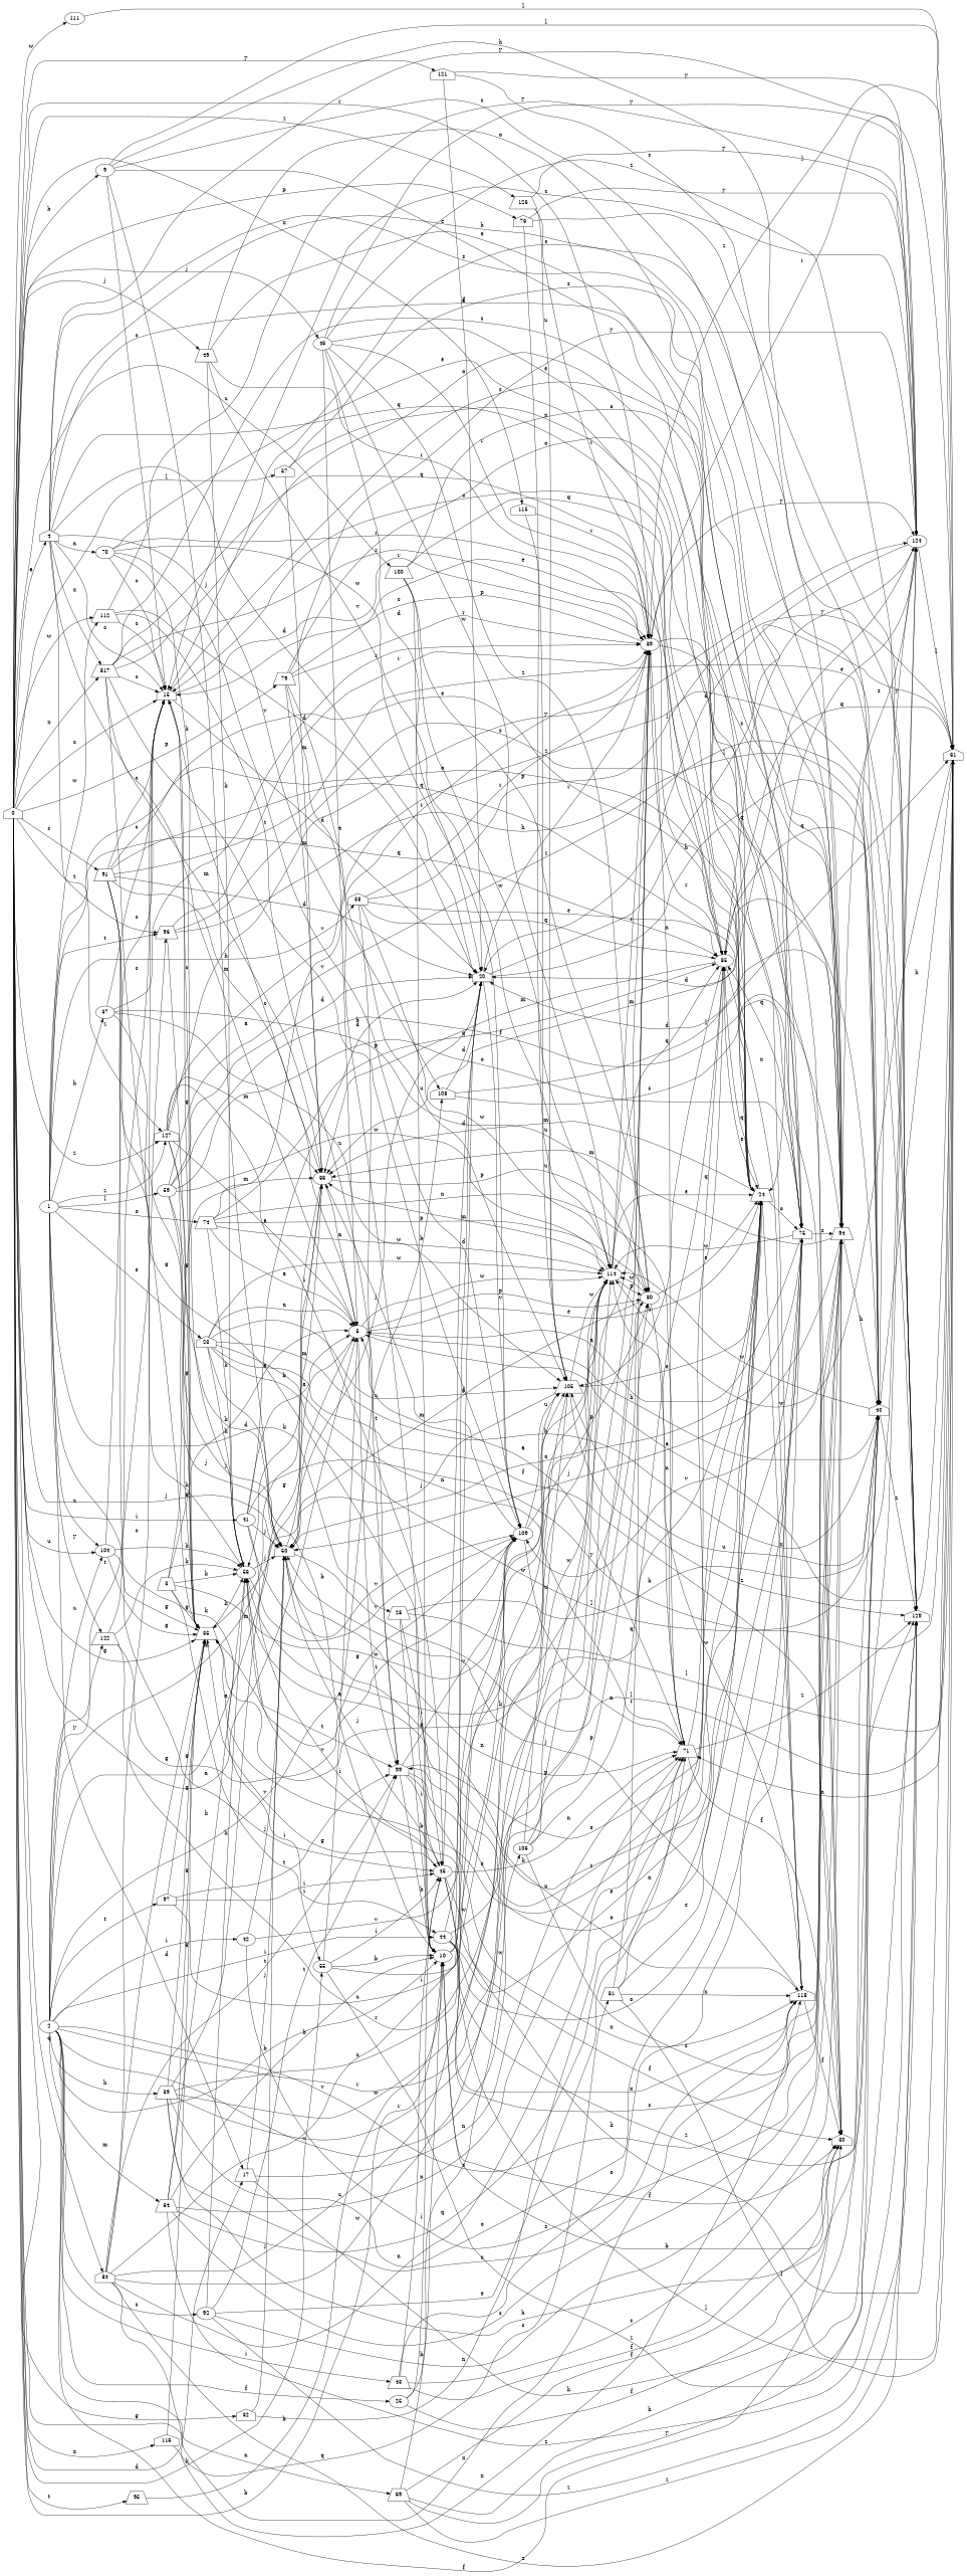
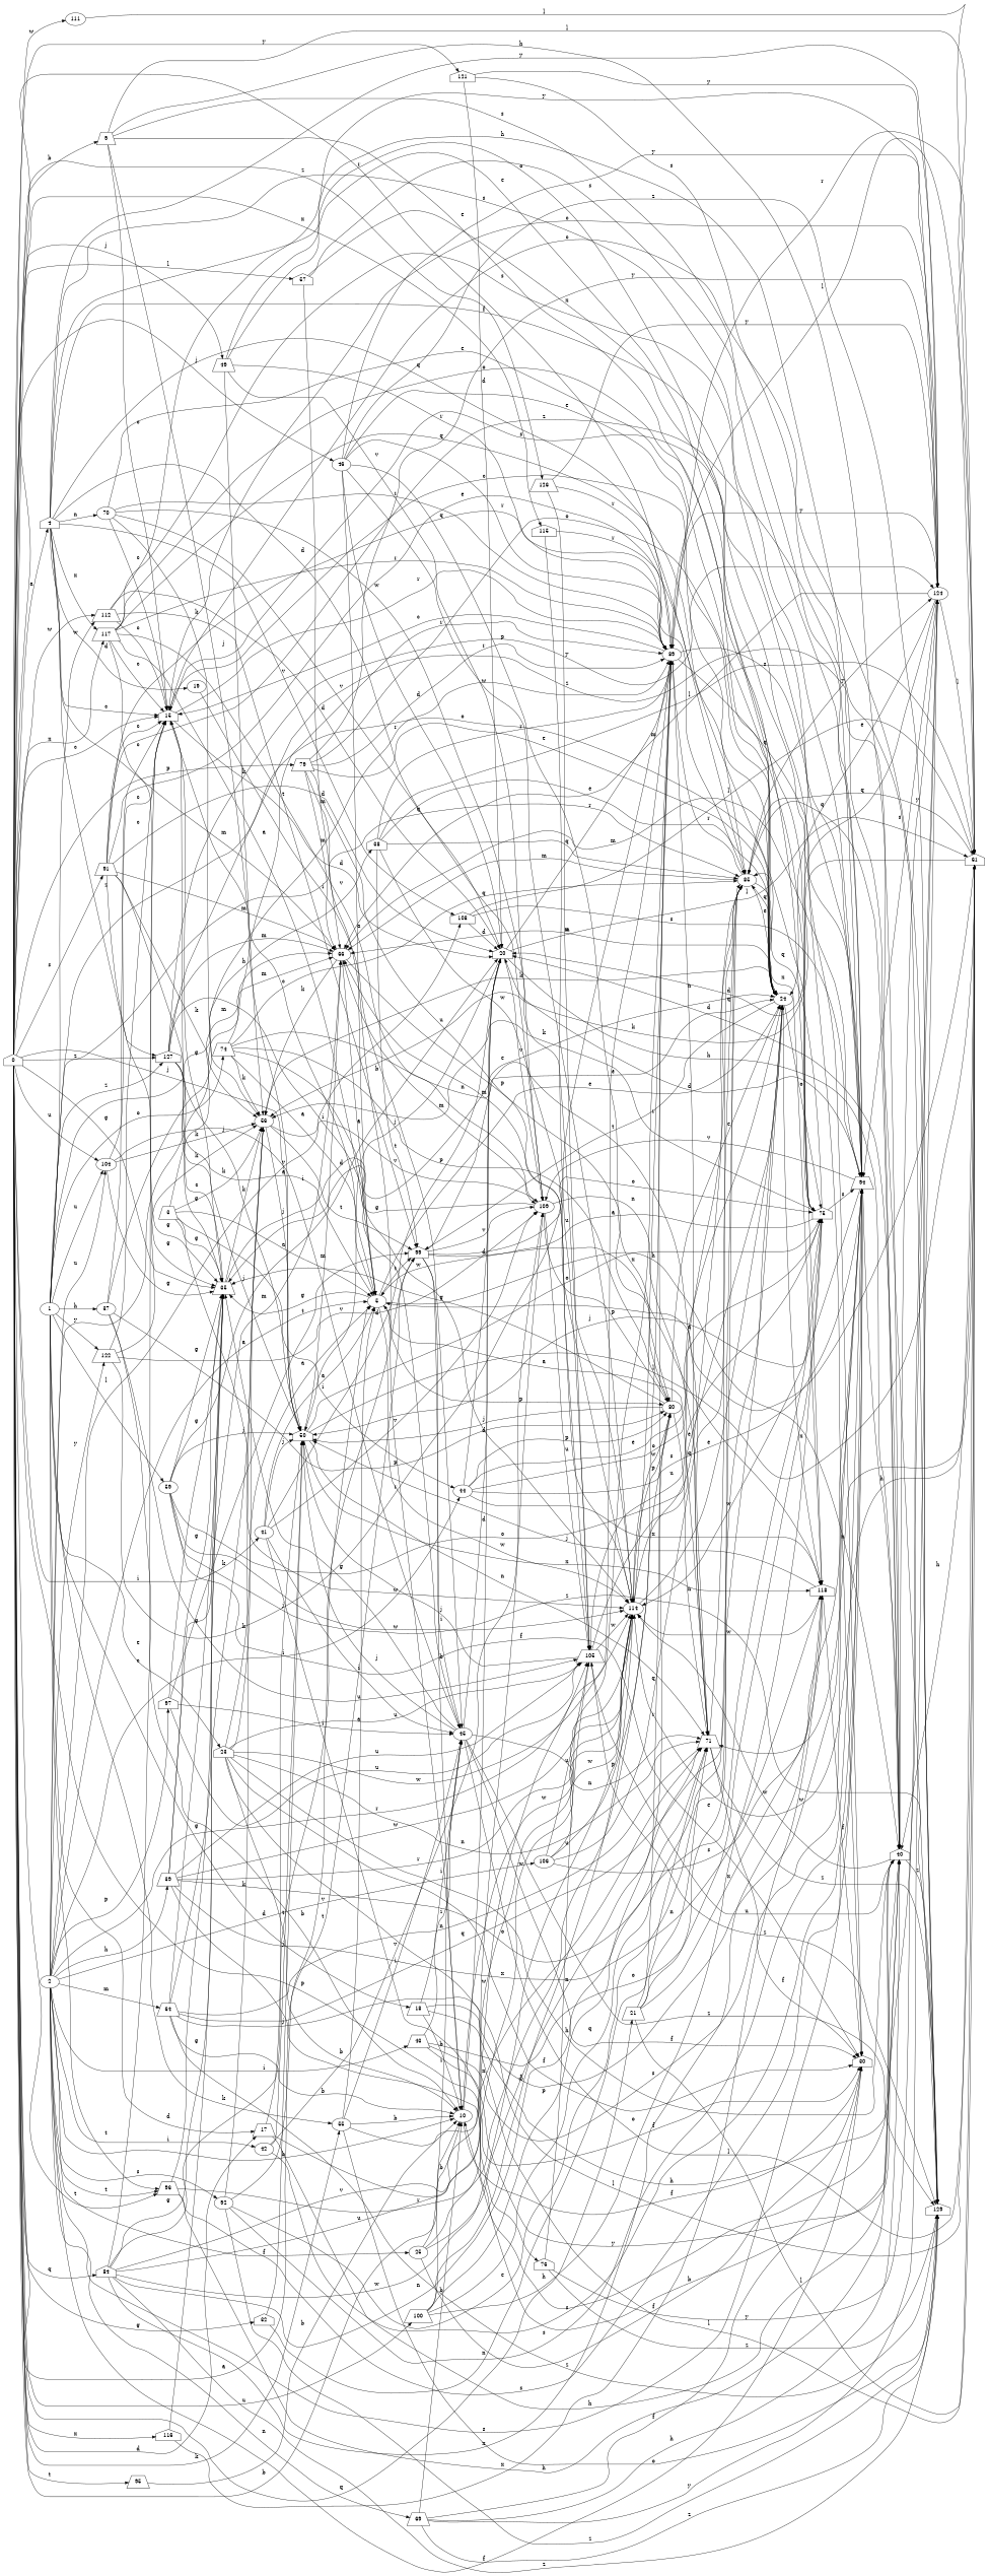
  strict digraph {
    rankdir=LR
    node [shape=ellipse]
    0 [shape=house]
    4 [shape=house]
    5
-   9
+   9 [shape=trapezium]
    10
    15 [shape=house]
    17 [shape=trapezium]
    32 [shape=house]
    35 [shape=trapezium]
    41
    46
    49 [shape=trapezium]
    50 [shape=house]
    55
    57 [shape=house]
    76 [shape=house]
    79 [shape=trapezium]
-   81 [shape=trapezium]
+   81 [shape=trapezium label=21]
    84 [shape=house]
    89
    91 [shape=trapezium]
    95 [shape=trapezium]
    96 [shape=trapezium]
    100 [shape=trapezium]
    104
    111
    112 [shape=trapezium]
    115 [shape=house]
    116 [shape=house]
-   117 [shape=trapezium label=817]
+   117 [shape=trapezium]
    121 [shape=house]
    126 [shape=trapezium]
    127 [shape=house]
    85
    30 [shape=house]
    66
    94 [shape=trapezium]
    108 [shape=house]
+   19
    20 [shape=house]
    40 [shape=house]
    70
    124
    114
-   24 [shape=trapezium]
+   24
    80
    99 [shape=house]
    61 [shape=house]
    71 [shape=trapezium]
    56
    45
    109
    129 [shape=house]
    75 [shape=house]
    118 [shape=house]
    105 [shape=trapezium]
    1
-   18 [shape=trapezium label=28]
+   18 [shape=trapezium]
    23 [shape=house]
    37
    38 [shape=house]
    59
    74 [shape=trapezium]
    122 [shape=trapezium]
    2
    25
    39 [shape=trapezium]
    42
    43 [shape=trapezium]
    44
    64 [shape=trapezium]
    69 [shape=trapezium]
    92
    97 [shape=house]
    106
    3 [shape=trapezium]
    0 -> 4 [label=a]
    0 -> 5 [label=a]
    0 -> 9 [label=b]
    0 -> 10 [label=b]
    0 -> 15 [label=c]
    0 -> 17 [label=d]
    0 -> 32 [label=g]
    0 -> 35 [label=g]
    0 -> 41 [label=i]
    0 -> 46 [label=j]
    0 -> 49 [label=j]
    0 -> 50 [label=j]
    0 -> 55 [label=k]
    0 -> 57 [label=l]
    0 -> 76 [label=p]
    0 -> 79 [label=p]
    0 -> 81 [label=q]
    0 -> 84 [label=q]
    0 -> 89 [label=r]
    0 -> 91 [label=s]
    0 -> 95 [label=t]
    0 -> 96 [label=t]
    0 -> 100 [label=u]
    0 -> 104 [label=u]
    0 -> 111 [label=w]
    0 -> 112 [label=w]
    0 -> 115 [label=x]
    0 -> 116 [label=x]
    0 -> 117 [label=x]
    0 -> 121 [label=y]
    0 -> 126 [label=z]
    0 -> 127 [label=z]
    4 -> 15 [label=c]
    4 -> 117 [label=x]
    4 -> 127 [label=z]
    4 -> 85 [label=q]
    4 -> 30 [label=f]
    4 -> 66 [label=m]
    4 -> 94 [label=s]
    4 -> 108 [label=v]
+   4 -> 19 [label=d]
    4 -> 20 [label=d]
    4 -> 40 [label=h]
    4 -> 70 [label=n]
    4 -> 124 [label=y]
    5 -> 15 [label=c]
    5 -> 35 [label=g]
    5 -> 40 [label=h]
    5 -> 114 [label=w]
    5 -> 24 [label=e]
    5 -> 80 [label=p]
    5 -> 99 [label=t]
    9 -> 15 [label=c]
    9 -> 50 [label=j]
    9 -> 94 [label=s]
    9 -> 40 [label=h]
    9 -> 24 [label=e]
    9 -> 61 [label=l]
    10 -> 30 [label=f]
    10 -> 20 [label=d]
    10 -> 114 [label=w]
    15 -> 35 [label=g]
    15 -> 89 [label=r]
    15 -> 94 [label=s]
    15 -> 20 [label=d]
    17 -> 50 [label=j]
    17 -> 40 [label=h]
    17 -> 71 [label=n]
    32 -> 50 [label=j]
    32 -> 71 [label=n]
    35 -> 15 [label=c]
    35 -> 24 [label=e]
    35 -> 56 [label=k]
    41 -> 5 [label=a]
    41 -> 50 [label=j]
    41 -> 20 [label=d]
    41 -> 124 [label=y]
    41 -> 45 [label=i]
    41 -> 109 [label=v]
    46 -> 5 [label=a]
    46 -> 89 [label=r]
    46 -> 20 [label=d]
    46 -> 124 [label=y]
    46 -> 114 [label=w]
    46 -> 24 [label=e]
    46 -> 80 [label=p]
    46 -> 129 [label=z]
    49 -> 89 [label=r]
    49 -> 24 [label=e]
    49 -> 56 [label=k]
    49 -> 109 [label=v]
    49 -> 75 [label=o]
    50 -> 66 [label=m]
    50 -> 61 [label=l]
    50 -> 71 [label=n]
    50 -> 75 [label=o]
    50 -> 118 [label=x]
    55 -> 5 [label=a]
    55 -> 10 [label=b]
    55 -> 114 [label=w]
    55 -> 45 [label=i]
-   55 -> 129 [label=z]
+   55 -> 129 [label=o]
    57 -> 66 [label=m]
    57 -> 94 [label=s]
    57 -> 118 [label=x]
    76 -> 124 [label=y]
    76 -> 129 [label=z]
    76 -> 105 [label=u]
    79 -> 10 [label=b]
    79 -> 89 [label=r]
    79 -> 66 [label=m]
    79 -> 124 [label=y]
    79 -> 24 [label=e]
    79 -> 75 [label=o]
    79 -> 105 [label=u]
    81 -> 89 [label=r]
    81 -> 24 [label=e]
    81 -> 61 [label=l]
    81 -> 71 [label=n]
    81 -> 118 [label=x]
    84 -> 15 [label=c]
    84 -> 35 [label=g]
    84 -> 114 [label=w]
    84 -> 99 [label=t]
    84 -> 71 [label=n]
    84 -> 109 [label=v]
    84 -> 129 [label=z]
    84 -> 118 [label=x]
    84 -> 105 [label=u]
    89 -> 15 [label=c]
    89 -> 30 [label=q]
    89 -> 94 [label=s]
    89 -> 124 [label=y]
    89 -> 61 [label=l]
    89 -> 71 [label=n]
    91 -> 15 [label=c]
    91 -> 35 [label=g]
    91 -> 50 [label=j]
    91 -> 85 [label=q]
    91 -> 66 [label=m]
    91 -> 20 [label=d]
    91 -> 24 [label=e]
    91 -> 56 [label=k]
    91 -> 129 [label=z]
    95 -> 10 [label=b]
    96 -> 35 [label=g]
    96 -> 89 [label=r]
    96 -> 94 [label=s]
    96 -> 40 [label=h]
    100 -> 10 [label=b]
    100 -> 85 [label=q]
    100 -> 114 [label=w]
    100 -> 80 [label=p]
    100 -> 75 [label=o]
    104 -> 15 [label=c]
    104 -> 35 [label=g]
    104 -> 56 [label=k]
    104 -> 45 [label=i]
    111 -> 61 [label=l]
    112 -> 15 [label=c]
    112 -> 20 [label=d]
    112 -> 124 [label=y]
    112 -> 99 [label=t]
    115 -> 89 [label=r]
    115 -> 105 [label=u]
    116 -> 35 [label=g]
    116 -> 118 [label=x]
    117 -> 5 [label=a]
    117 -> 15 [label=c]
    117 -> 35 [label=g]
    117 -> 89 [label=r]
    117 -> 85 [label=q]
    117 -> 94 [label=s]
    117 -> 109 [label=v]
    117 -> 75 [label=o]
    121 -> 94 [label=s]
    121 -> 20 [label=d]
    121 -> 124 [label=y]
    126 -> 89 [label=r]
    126 -> 124 [label=y]
    126 -> 105 [label=u]
    127 -> 5 [label=a]
    127 -> 35 [label=g]
-   127 -> 50 [label=k]
+   127 -> 50 [label=j]
    127 -> 66 [label=m]
    127 -> 124 [label=y]
    127 -> 45 [label=i]
    127 -> 129 [label=z]
    85 -> 89 [label=r]
    85 -> 66 [label=m]
    85 -> 124 [label=y]
    85 -> 24 [label=e]
    85 -> 118 [label=x]
    85 -> 105 [label=u]
    66 -> 5 [label=a]
    66 -> 80 [label=p]
    66 -> 56 [label=k]
    94 -> 50 [label=j]
    94 -> 66 [label=m]
    94 -> 20 [label=d]
    94 -> 40 [label=h]
    94 -> 109 [label=v]
    108 -> 94 [label=s]
    108 -> 20 [label=d]
    108 -> 61 [label=l]
+   19 -> 45 [label=i]
    20 -> 50 [label=j]
    20 -> 89 [label=r]
    20 -> 40 [label=h]
    20 -> 61 [label=l]
    20 -> 109 [label=v]
    40 -> 10 [label=b]
    40 -> 85 [label=q]
    40 -> 20 [label=d]
    40 -> 124 [label=y]
    40 -> 114 [label=w]
    40 -> 129 [label=z]
    40 -> 105 [label=u]
    70 -> 15 [label=c]
    70 -> 89 [label=r]
    70 -> 114 [label=w]
    70 -> 24 [label=e]
    70 -> 56 [label=k]
    70 -> 109 [label=v]
    124 -> 15 [label=c]
    124 -> 66 [label=m]
    124 -> 94 [label=s]
    124 -> 20 [label=d]
    124 -> 24 [label=e]
    124 -> 61 [label=l]
    114 -> 89 [label=r]
    114 -> 85 [label=q]
    114 -> 66 [label=m]
    114 -> 24 [label=e]
    114 -> 80 [label=p]
    24 -> 15 [label=c]
    24 -> 85 [label=q]
    24 -> 66 [label=m]
    24 -> 99 [label=t]
    24 -> 56 [label=k]
    24 -> 75 [label=o]
    24 -> 118 [label=x]
    80 -> 35 [label=g]
    80 -> 50 [label=j]
    80 -> 114 [label=w]
    80 -> 24 [label=e]
    80 -> 71 [label=n]
    99 -> 10 [label=b]
    99 -> 24 [label=e]
    99 -> 45 [label=i]
    99 -> 109 [label=v]
    99 -> 75 [label=o]
    99 -> 118 [label=x]
    61 -> 5 [label=a]
    61 -> 89 [label=r]
    61 -> 85 [label=q]
    61 -> 40 [label=h]
    61 -> 114 [label=w]
    61 -> 71 [label=n]
    61 -> 56 [label=k]
    71 -> 5 [label=a]
    71 -> 85 [label=q]
    71 -> 30 [label=f]
    71 -> 129 [label=z]
    56 -> 50 [label=j]
    56 -> 99 [label=t]
    56 -> 109 [label=v]
    45 -> 35 [label=g]
    45 -> 50 [label=j]
    45 -> 30 [label=f]
    45 -> 20 [label=d]
    45 -> 61 [label=l]
    45 -> 71 [label=n]
    45 -> 129 [label=z]
    109 -> 35 [label=g]
    109 -> 66 [label=m]
    109 -> 80 [label=p]
    109 -> 71 [label=n]
    109 -> 105 [label=u]
    129 -> 15 [label=c]
    75 -> 5 [label=a]
    75 -> 85 [label=q]
    75 -> 94 [label=s]
    75 -> 114 [label=w]
    75 -> 56 [label=k]
    118 -> 50 [label=j]
    118 -> 30 [label=f]
    118 -> 114 [label=w]
    105 -> 50 [label=j]
    105 -> 114 [label=w]
    105 -> 24 [label=e]
    105 -> 129 [label=z]
    1 -> 17 [label=d]
    1 -> 55 [label=k]
    1 -> 96 [label=t]
    1 -> 104 [label=u]
    1 -> 112 [label=w]
    1 -> 127 [label=z]
    1 -> 85 [label=q]
    1 -> 75 [label=o]
    1 -> 18 [label=d]
    1 -> 23 [label=e]
    1 -> 37 [label=h]
    1 -> 38 [label=h]
    1 -> 59 [label=l]
    1 -> 74 [label=o]
    1 -> 122 [label=y]
    18 -> 10 [label=b]
    18 -> 40 [label=h]
    18 -> 61 [label=l]
    18 -> 45 [label=i]
    23 -> 5 [label=a]
    23 -> 10 [label=b]
    23 -> 30 [label=f]
    23 -> 40 [label=h]
    23 -> 114 [label=w]
    23 -> 61 [label=l]
    23 -> 71 [label=n]
    23 -> 56 [label=k]
    23 -> 105 [label=u]
    37 -> 10 [label=b]
    37 -> 15 [label=c]
    37 -> 89 [label=r]
    37 -> 80 [label=p]
    37 -> 105 [label=u]
    38 -> 89 [label=r]
    38 -> 85 [label=q]
    38 -> 114 [label=w]
    38 -> 24 [label=e]
    38 -> 99 [label=t]
    38 -> 61 [label=l]
    59 -> 35 [label=g]
    59 -> 50 [label=j]
    59 -> 30 [label=f]
    59 -> 20 [label=d]
    59 -> 114 [label=w]
    59 -> 129 [label=z]
    59 -> 75 [label=o]
    74 -> 5 [label=a]
    74 -> 89 [label=r]
    74 -> 85 [label=q]
    74 -> 114 [label=w]
    74 -> 80 [label=p]
    74 -> 71 [label=n]
    74 -> 56 [label=k]
    122 -> 15 [label=c]
    122 -> 89 [label=r]
    122 -> 56 [label=k]
    122 -> 109 [label=v]
    2 -> 5 [label=a]
    2 -> 10 [label=b]
    2 -> 89 [label=r]
    2 -> 96 [label=t]
    2 -> 104 [label=u]
    2 -> 30 [label=f]
    2 -> 66 [label=m]
    2 -> 94 [label=s]
    2 -> 108 [label=v]
    2 -> 122 [label=y]
    2 -> 25 [label=f]
    2 -> 39 [label=h]
    2 -> 42 [label=i]
    2 -> 43 [label=i]
    2 -> 44 [label=i]
    2 -> 64 [label=m]
    2 -> 69 [label=n]
    2 -> 92 [label=s]
-   2 -> 97 [label=t]
+   2 -> 97 [label=p]
    2 -> 106 [label=v]
    25 -> 30 [label=f]
    25 -> 114 [label=w]
+   25 -> 71 [label=n]
    25 -> 45 [label=i]
    39 -> 35 [label=g]
    39 -> 89 [label=r]
    39 -> 66 [label=m]
    39 -> 40 [label=h]
    39 -> 114 [label=w]
    39 -> 75 [label=o]
    39 -> 118 [label=x]
    39 -> 105 [label=u]
    42 -> 50 [label=j]
    42 -> 94 [label=s]
    42 -> 109 [label=v]
    43 -> 30 [label=f]
    43 -> 94 [label=s]
    43 -> 45 [label=i]
    43 -> 75 [label=o]
    44 -> 94 [label=s]
    44 -> 20 [label=d]
    44 -> 24 [label=e]
    44 -> 80 [label=p]
    44 -> 75 [label=o]
    44 -> 118 [label=x]
    64 -> 10 [label=b]
    64 -> 35 [label=g]
    64 -> 85 [label=q]
    64 -> 94 [label=s]
    64 -> 71 [label=n]
    64 -> 56 [label=k]
    64 -> 129 [label=z]
    69 -> 10 [label=b]
    69 -> 30 [label=f]
    69 -> 40 [label=h]
    69 -> 124 [label=y]
    69 -> 129 [label=z]
    92 -> 94 [label=s]
    92 -> 24 [label=e]
    92 -> 99 [label=t]
    92 -> 56 [label=k]
    92 -> 129 [label=z]
    97 -> 35 [label=g]
    97 -> 99 [label=t]
    97 -> 45 [label=i]
    97 -> 105 [label=u]
    106 -> 85 [label=q]
    106 -> 94 [label=s]
    106 -> 114 [label=w]
    106 -> 80 [label=p]
    106 -> 105 [label=u]
    3 -> 5 [label=a]
    3 -> 35 [label=g]
    3 -> 66 [label=m]
    3 -> 114 [label=w]
    3 -> 56 [label=k]
    3 -> 44 [label=i]
  }
